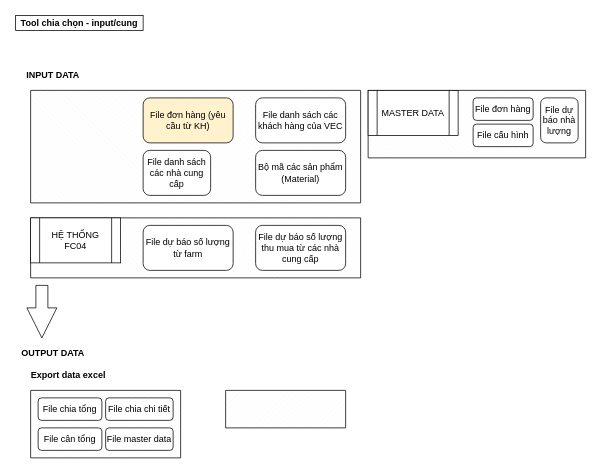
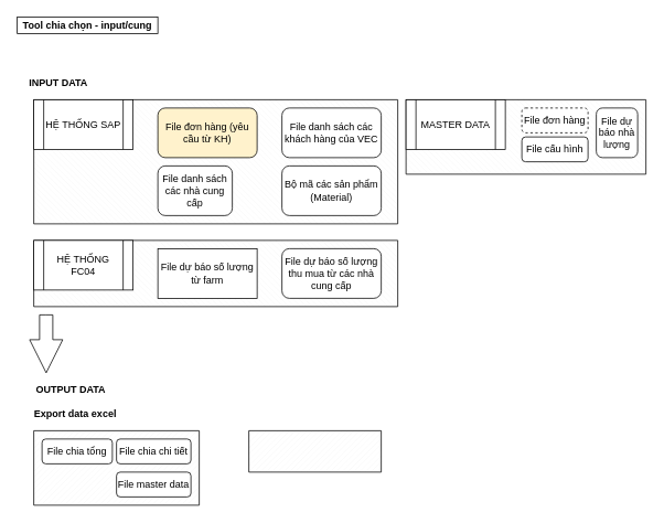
  <mxCell id="0" />
  <mxCell id="1" parent="0" />
  <mxCell id="2" value="" style="verticalLabelPosition=bottom;verticalAlign=top;html=1;shape=mxgraph.basic.patternFillRect;fillStyle=diag;step=5;fillStrokeWidth=0.2;fillStrokeColor=#dddddd;" vertex="1" parent="1"><mxGeometry x="40" y="520" width="200" height="90" as="geometry" /></mxCell>
  <mxCell id="3" value="" style="verticalLabelPosition=bottom;verticalAlign=top;html=1;shape=mxgraph.basic.patternFillRect;fillStyle=diag;step=5;fillStrokeWidth=0.2;fillStrokeColor=#dddddd;" vertex="1" parent="1"><mxGeometry x="300" y="520" width="160" height="50" as="geometry" /></mxCell>
  <mxCell id="4" value="" style="verticalLabelPosition=bottom;verticalAlign=top;html=1;shape=mxgraph.basic.patternFillRect;fillStyle=diagRev;step=5;fillStrokeWidth=0.2;fillStrokeColor=#dddddd;" vertex="1" parent="1"><mxGeometry x="40" y="290" width="440" height="80" as="geometry" /></mxCell>
  <mxCell id="5" value="" style="verticalLabelPosition=bottom;verticalAlign=top;html=1;shape=mxgraph.basic.patternFillRect;fillStyle=diagRev;step=5;fillStrokeWidth=0.2;fillStrokeColor=#dddddd;" vertex="1" parent="1"><mxGeometry x="40" y="120" width="440" height="150" as="geometry" /></mxCell>
  <mxCell id="6" value="Tool chia chọn - input/cung" style="rounded=0;whiteSpace=wrap;html=1;fontStyle=1" parent="1" vertex="1"><mxGeometry width="170" height="20" as="geometry" x="20" y="20" /></mxCell>
  <mxCell id="7" value="Bộ mã các sản phẩm (Material)" style="rounded=1;whiteSpace=wrap;html=1;" parent="1" vertex="1"><mxGeometry x="340" y="200" width="120" height="60" as="geometry" /></mxCell>
- <mxCell id="8" value="File dự báo số lượng từ farm" style="rounded=1;whiteSpace=wrap;html=1;" parent="1" vertex="1"><mxGeometry x="190" y="300" width="120" height="60" as="geometry" /></mxCell>
+ <mxCell id="8" value="File dự báo số lượng từ farm" style="whiteSpace=wrap;html=1;rounded=0;" parent="1" vertex="1"><mxGeometry x="190" y="300" width="120" height="60" as="geometry" /></mxCell>
  <mxCell id="9" value="File dự báo số lượng thu mua từ các nhà cung cấp" style="rounded=1;whiteSpace=wrap;html=1;" parent="1" vertex="1"><mxGeometry x="340" y="300" width="120" height="60" as="geometry" /></mxCell>
  <mxCell id="10" value="File danh sách các nhà cung cấp" style="rounded=1;whiteSpace=wrap;html=1;" parent="1" vertex="1"><mxGeometry x="190" y="200" width="90" height="60" as="geometry" /></mxCell>
  <mxCell id="11" value="File danh sách các khách hàng của VEC" style="rounded=1;whiteSpace=wrap;html=1;" parent="1" vertex="1"><mxGeometry x="340" y="130" width="120" height="60" as="geometry" /></mxCell>
  <mxCell id="12" value="INPUT DATA" style="text;html=1;strokeColor=none;fillColor=none;align=center;verticalAlign=middle;whiteSpace=wrap;rounded=0;fontStyle=1" parent="1" vertex="1"><mxGeometry y="90" width="100" height="20" as="geometry" x="20" /></mxCell>
  <mxCell id="13" value="File chia tổng" style="rounded=1;whiteSpace=wrap;html=1;" parent="1" vertex="1"><mxGeometry x="50" y="530" width="85" height="30" as="geometry" /></mxCell>
  <mxCell id="14" value="File chia chi tiết" style="rounded=1;whiteSpace=wrap;html=1;" parent="1" vertex="1"><mxGeometry x="140" y="530" width="90" height="30" as="geometry" /></mxCell>
  <mxCell id="15" value="File đơn hàng (yêu cầu từ KH)" style="rounded=1;whiteSpace=wrap;html=1;fillColor=#fff2cc;" parent="1" vertex="1"><mxGeometry x="190" y="130" width="120" height="60" as="geometry" /></mxCell>
+ <mxCell id="16" value="HỆ THỐNG SAP" style="shape=process;whiteSpace=wrap;html=1;backgroundOutline=1;" vertex="1" parent="1"><mxGeometry x="40" y="120" width="120" height="60" as="geometry" /></mxCell>
  <mxCell id="17" value="HỆ THỐNG FC04" style="shape=process;whiteSpace=wrap;html=1;backgroundOutline=1;" vertex="1" parent="1"><mxGeometry x="40" y="290" width="120" height="60" as="geometry" /></mxCell>
- <mxCell id="18" value="OUTPUT DATA" style="text;html=1;strokeColor=none;fillColor=none;align=center;verticalAlign=middle;whiteSpace=wrap;rounded=0;fontStyle=1" vertex="1" parent="1"><mxGeometry y="460" width="100" height="20" as="geometry" x="20" /></mxCell>
+ <mxCell id="18" value="OUTPUT DATA" style="text;html=1;strokeColor=none;fillColor=none;align=center;verticalAlign=middle;whiteSpace=wrap;rounded=0;fontStyle=1" vertex="1" parent="1"><mxGeometry x="35" y="460" width="100" height="20" as="geometry" /></mxCell>
  <mxCell id="19" value="Export data excel" style="text;html=1;align=center;verticalAlign=middle;resizable=0;points=[];autosize=1;fontStyle=1" vertex="1" parent="1"><mxGeometry x="35" y="490" width="110" height="20" as="geometry" /></mxCell>
- <mxCell id="20" value="File cân tổng" style="rounded=1;whiteSpace=wrap;html=1;" vertex="1" parent="1"><mxGeometry x="50" y="570" width="85" height="30" as="geometry" /></mxCell>
  <mxCell id="21" value="" style="html=1;shadow=0;dashed=0;align=center;verticalAlign=middle;shape=mxgraph.arrows2.arrow;dy=0.6;dx=40;direction=south;notch=0;" vertex="1" parent="1"><mxGeometry x="35" y="380" width="40" height="70" as="geometry" /></mxCell>
  <mxCell id="22" value="File master data" style="rounded=1;whiteSpace=wrap;html=1;" vertex="1" parent="1"><mxGeometry x="140" y="570" width="90" height="30" as="geometry" /></mxCell>
  <mxCell id="23" value="" style="verticalLabelPosition=bottom;verticalAlign=top;html=1;shape=mxgraph.basic.patternFillRect;fillStyle=diagRev;step=5;fillStrokeWidth=0.2;fillStrokeColor=#dddddd;" vertex="1" parent="1"><mxGeometry x="490" y="120" width="290" height="90" as="geometry" /></mxCell>
- <mxCell id="24" value="File đơn hàng" style="rounded=1;whiteSpace=wrap;html=1;" vertex="1" parent="1"><mxGeometry x="630" y="130" width="80" height="30" as="geometry" /></mxCell>
+ <mxCell id="24" value="File đơn hàng" style="rounded=1;whiteSpace=wrap;html=1;dashed=1;" vertex="1" parent="1"><mxGeometry x="630" y="130" width="80" height="30" as="geometry" /></mxCell>
  <mxCell id="25" value="File dự báo nhà lượng" style="rounded=1;whiteSpace=wrap;html=1;" vertex="1" parent="1"><mxGeometry x="720" y="130" width="50" height="60" as="geometry" /></mxCell>
  <mxCell id="26" value="MASTER DATA" style="shape=process;whiteSpace=wrap;html=1;backgroundOutline=1;" vertex="1" parent="1"><mxGeometry x="490" y="120" width="120" height="60" as="geometry" /></mxCell>
  <mxCell id="27" value="File cấu hình" style="rounded=1;whiteSpace=wrap;html=1;" vertex="1" parent="1"><mxGeometry x="630" y="165" width="80" height="30" as="geometry" /></mxCell>
